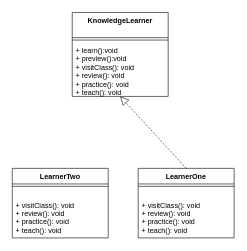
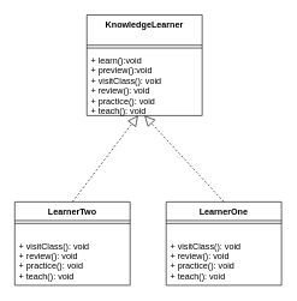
  <mxCell id="0" />
  <mxCell id="1" parent="0" />
  <mxCell id="2" value="KnowledgeLearner" style="swimlane;fontStyle=1;align=center;verticalAlign=top;childLayout=stackLayout;horizontal=1;startSize=42;horizontalStack=0;resizeParent=1;resizeParentMax=0;resizeLast=0;collapsible=1;marginBottom=0;" parent="1" vertex="1"><mxGeometry x="120" y="20" width="160" height="140" as="geometry" /></mxCell>
  <mxCell id="3" value="" style="line;strokeWidth=1;fillColor=none;align=left;verticalAlign=middle;spacingTop=-1;spacingLeft=3;spacingRight=3;rotatable=0;labelPosition=right;points=[];portConstraint=eastwest;" parent="2" vertex="1"><mxGeometry y="42" width="160" height="8" as="geometry" /></mxCell>
  <mxCell id="4" value="+ learn():void&#10;+ preview():void&#10;+ visitClass(): void&#10;+ review(): void&#10;+ practice(): void&#10;+ teach(): void" style="text;strokeColor=none;fillColor=none;align=left;verticalAlign=top;spacingLeft=4;spacingRight=4;overflow=hidden;rotatable=0;points=[[0,0.5],[1,0.5]];portConstraint=eastwest;" parent="2" vertex="1"><mxGeometry y="50" width="160" height="90" as="geometry" /></mxCell>
  <mxCell id="5" value="LearnerTwo" style="swimlane;fontStyle=1;align=center;verticalAlign=top;childLayout=stackLayout;horizontal=1;startSize=26;horizontalStack=0;resizeParent=1;resizeParentMax=0;resizeLast=0;collapsible=1;marginBottom=0;" parent="1" vertex="1"><mxGeometry x="20" y="280" width="160" height="116" as="geometry" /></mxCell>
  <mxCell id="6" value="" style="line;strokeWidth=1;fillColor=none;align=left;verticalAlign=middle;spacingTop=-1;spacingLeft=3;spacingRight=3;rotatable=0;labelPosition=right;points=[];portConstraint=eastwest;" parent="5" vertex="1"><mxGeometry y="26" width="160" height="8" as="geometry" /></mxCell>
  <mxCell id="7" value="&#10;+ visitClass(): void&#10;+ review(): void&#10;+ practice(): void&#10;+ teach(): void" style="text;strokeColor=none;fillColor=none;align=left;verticalAlign=top;spacingLeft=4;spacingRight=4;overflow=hidden;rotatable=0;points=[[0,0.5],[1,0.5]];portConstraint=eastwest;" parent="5" vertex="1"><mxGeometry y="34" width="160" height="82" as="geometry" /></mxCell>
  <mxCell id="8" value="LearnerOne" style="swimlane;fontStyle=1;align=center;verticalAlign=top;childLayout=stackLayout;horizontal=1;startSize=26;horizontalStack=0;resizeParent=1;resizeParentMax=0;resizeLast=0;collapsible=1;marginBottom=0;" parent="1" vertex="1"><mxGeometry x="230" y="280" width="160" height="116" as="geometry" /></mxCell>
  <mxCell id="9" value="" style="line;strokeWidth=1;fillColor=none;align=left;verticalAlign=middle;spacingTop=-1;spacingLeft=3;spacingRight=3;rotatable=0;labelPosition=right;points=[];portConstraint=eastwest;" parent="8" vertex="1"><mxGeometry y="26" width="160" height="8" as="geometry" /></mxCell>
  <mxCell id="10" value="&#10;+ visitClass(): void&#10;+ review(): void&#10;+ practice(): void&#10;+ teach(): void" style="text;strokeColor=none;fillColor=none;align=left;verticalAlign=top;spacingLeft=4;spacingRight=4;overflow=hidden;rotatable=0;points=[[0,0.5],[1,0.5]];portConstraint=eastwest;" parent="8" vertex="1"><mxGeometry y="34" width="160" height="82" as="geometry" /></mxCell>
  <mxCell id="11" value="" style="endArrow=block;dashed=1;endFill=0;endSize=12;html=1;exitX=0.5;exitY=0;exitDx=0;exitDy=0;" parent="1" source="8" edge="1"><mxGeometry width="160" relative="1" as="geometry"><mxPoint x="103" y="250" as="sourcePoint" /><mxPoint x="200" y="160" as="targetPoint" /></mxGeometry></mxCell>
+ <mxCell id="12" value="" style="endArrow=block;dashed=1;endFill=0;endSize=12;html=1;exitX=0.5;exitY=0;exitDx=0;exitDy=0;entryX=0.444;entryY=1;entryDx=0;entryDy=0;entryPerimeter=0;" parent="1" source="5" target="4" edge="1"><mxGeometry width="160" relative="1" as="geometry"><mxPoint x="320" y="450" as="sourcePoint" /><mxPoint x="190" y="166.58" as="targetPoint" /></mxGeometry></mxCell>
